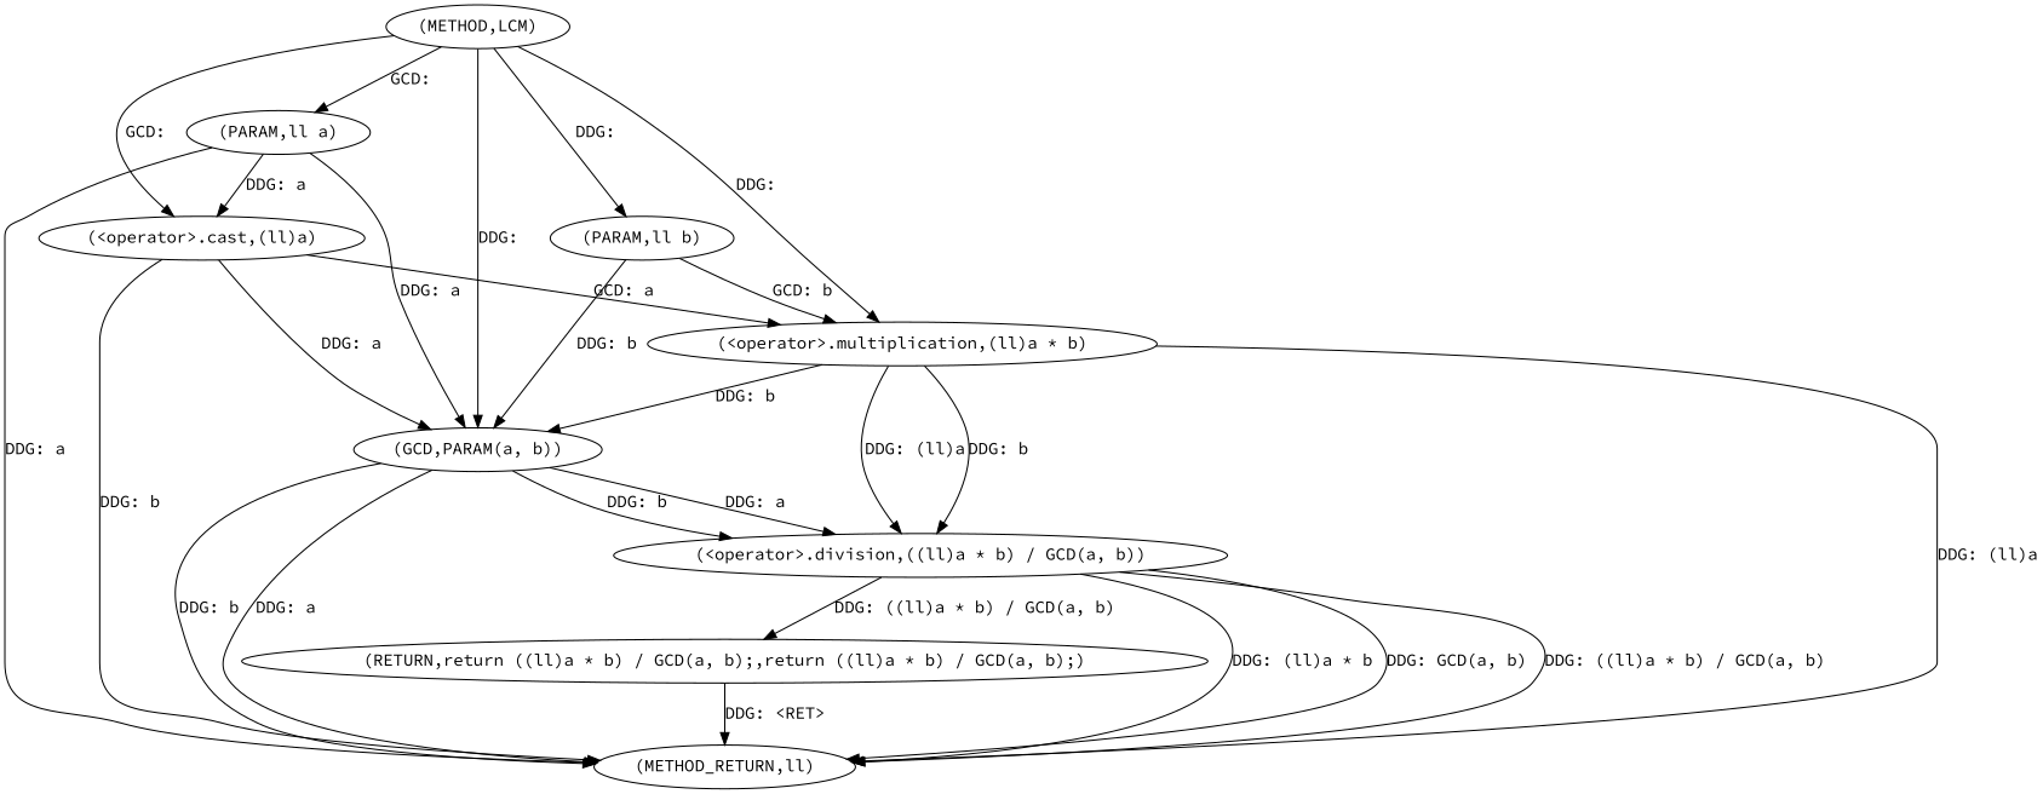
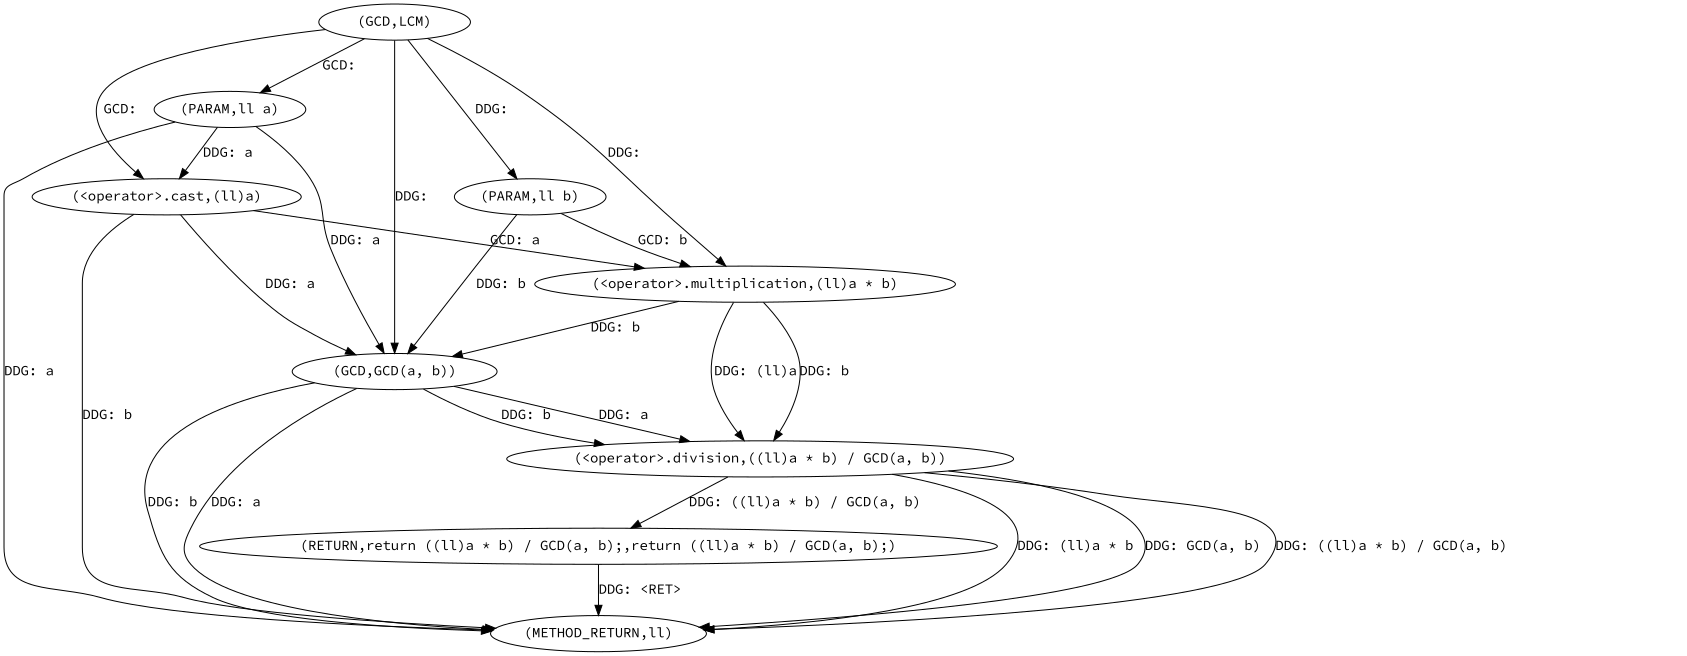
  digraph {
    fontname="Source Code Pro"
    node [fontname="Source Code Pro"]
    edge [fontname="Source Code Pro"]
-   n1 [label="(METHOD,LCM)"]
+   n1 [label="(GCD,LCM)"]
    n2 [label="(PARAM,ll a)"]
    n3 [label="(PARAM,ll b)"]
    n4 [label="(<operator>.multiplication,(ll)a * b)"]
-   n5 [label="(GCD,PARAM(a, b))"]
+   n5 [label="(GCD,GCD(a, b))"]
    n6 [label="(<operator>.cast,(ll)a)"]
    n7 [label="(METHOD_RETURN,ll)"]
    n8 [label="(<operator>.division,((ll)a * b) / GCD(a, b))"]
    n9 [label="(RETURN,return ((ll)a * b) / GCD(a, b);,return ((ll)a * b) / GCD(a, b);)"]
    n1 -> n2 [label="GCD: "]
    n1 -> n3 [label="DDG: "]
    n1 -> n4 [label="DDG: "]
    n1 -> n5 [label="DDG: "]
    n1 -> n6 [label="GCD: "]
    n2 -> n5 [label="DDG: a"]
    n2 -> n6 [label="DDG: a"]
    n2 -> n7 [label="DDG: a"]
    n3 -> n4 [label="GCD: b"]
    n3 -> n5 [label="DDG: b"]
    n4 -> n5 [label="DDG: b"]
-   n4 -> n7 [label="DDG: (ll)a"]
    n4 -> n8 [label="DDG: (ll)a"]
    n4 -> n8 [label="DDG: b"]
    n5 -> n7 [label="DDG: a"]
    n5 -> n7 [label="DDG: b"]
    n5 -> n8 [label="DDG: a"]
    n5 -> n8 [label="DDG: b"]
    n6 -> n4 [label="GCD: a"]
    n6 -> n5 [label="DDG: a"]
    n6 -> n7 [label="DDG: b"]
    n8 -> n7 [label="DDG: (ll)a * b"]
    n8 -> n7 [label="DDG: GCD(a, b)"]
    n8 -> n7 [label="DDG: ((ll)a * b) / GCD(a, b)"]
    n8 -> n9 [label="DDG: ((ll)a * b) / GCD(a, b)"]
    n9 -> n7 [label="DDG: <RET>"]
  }
